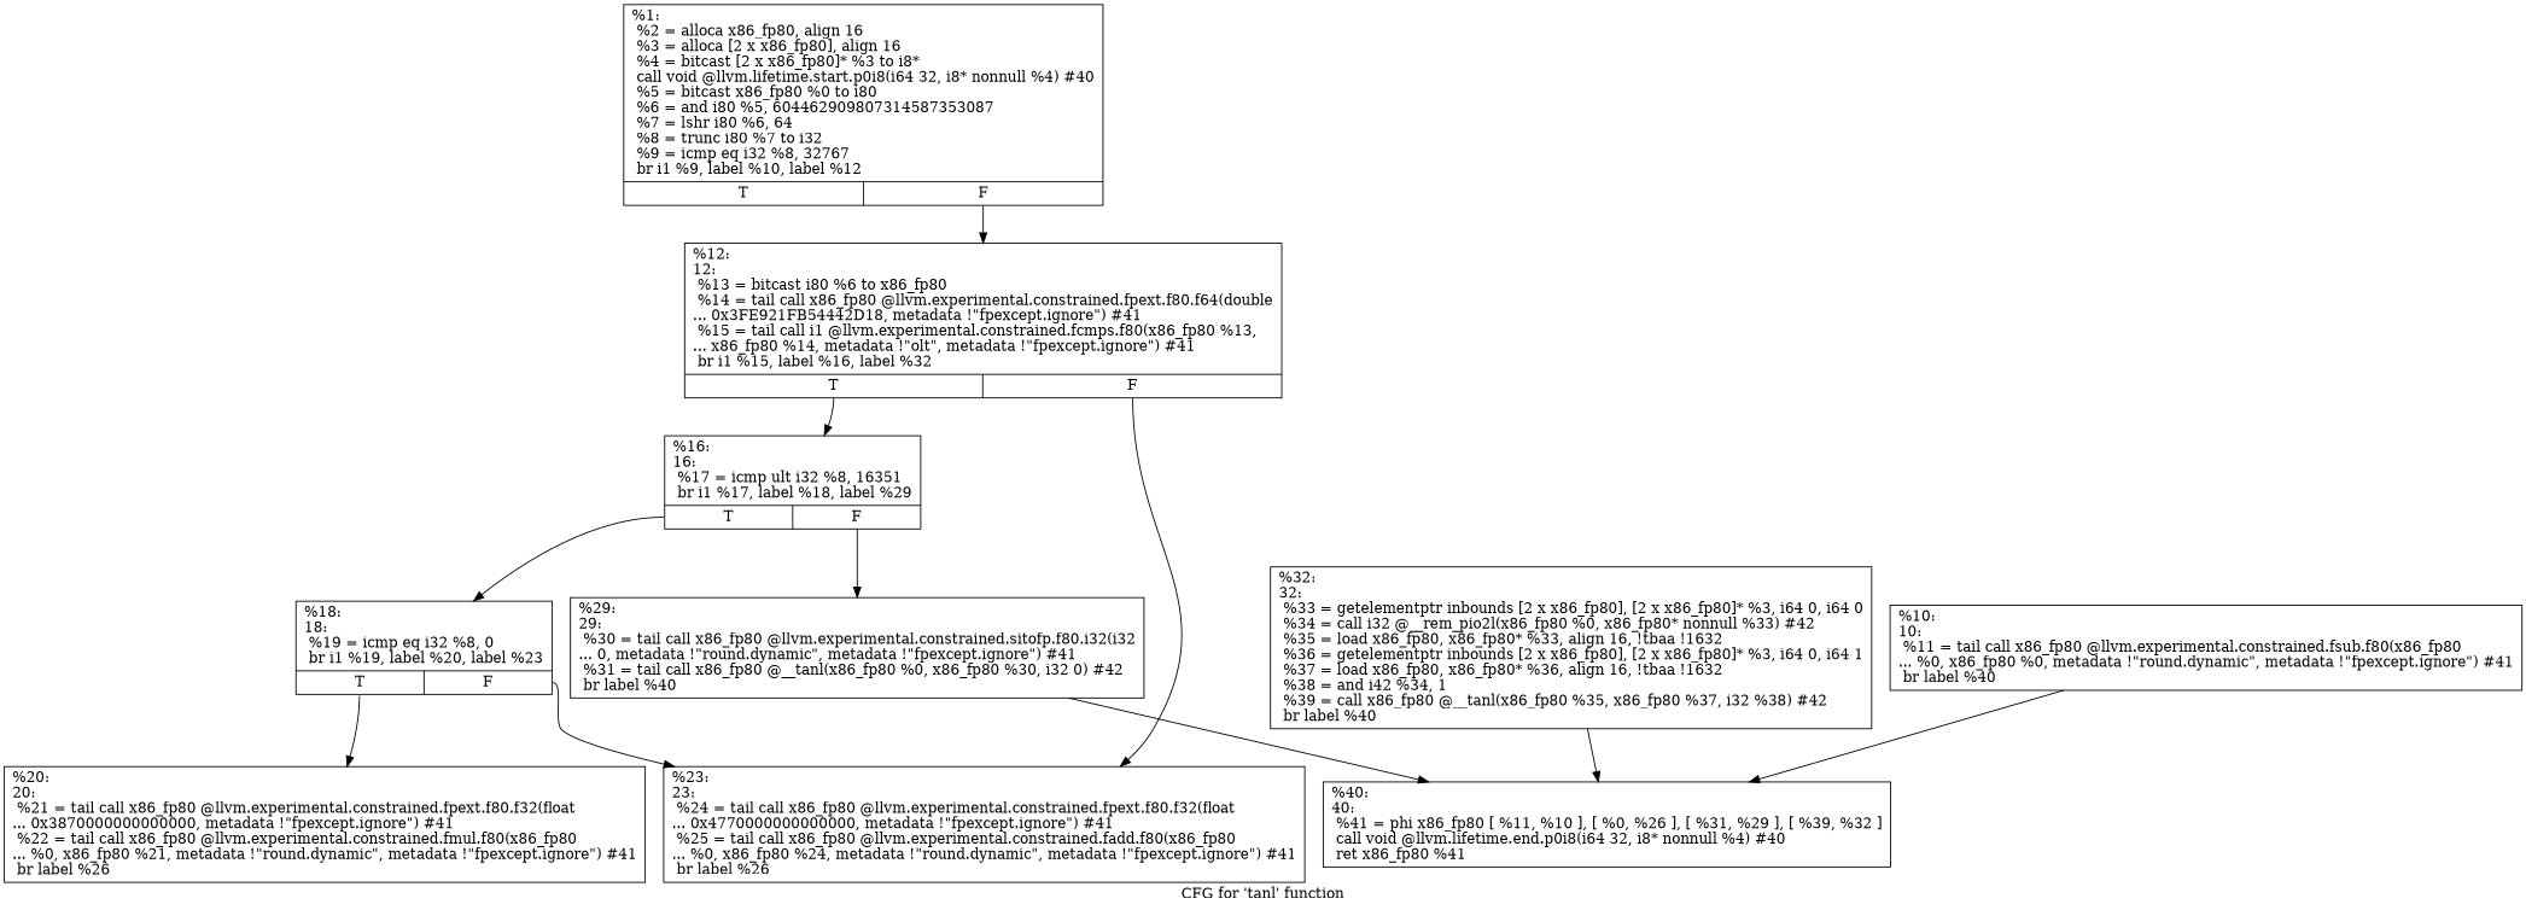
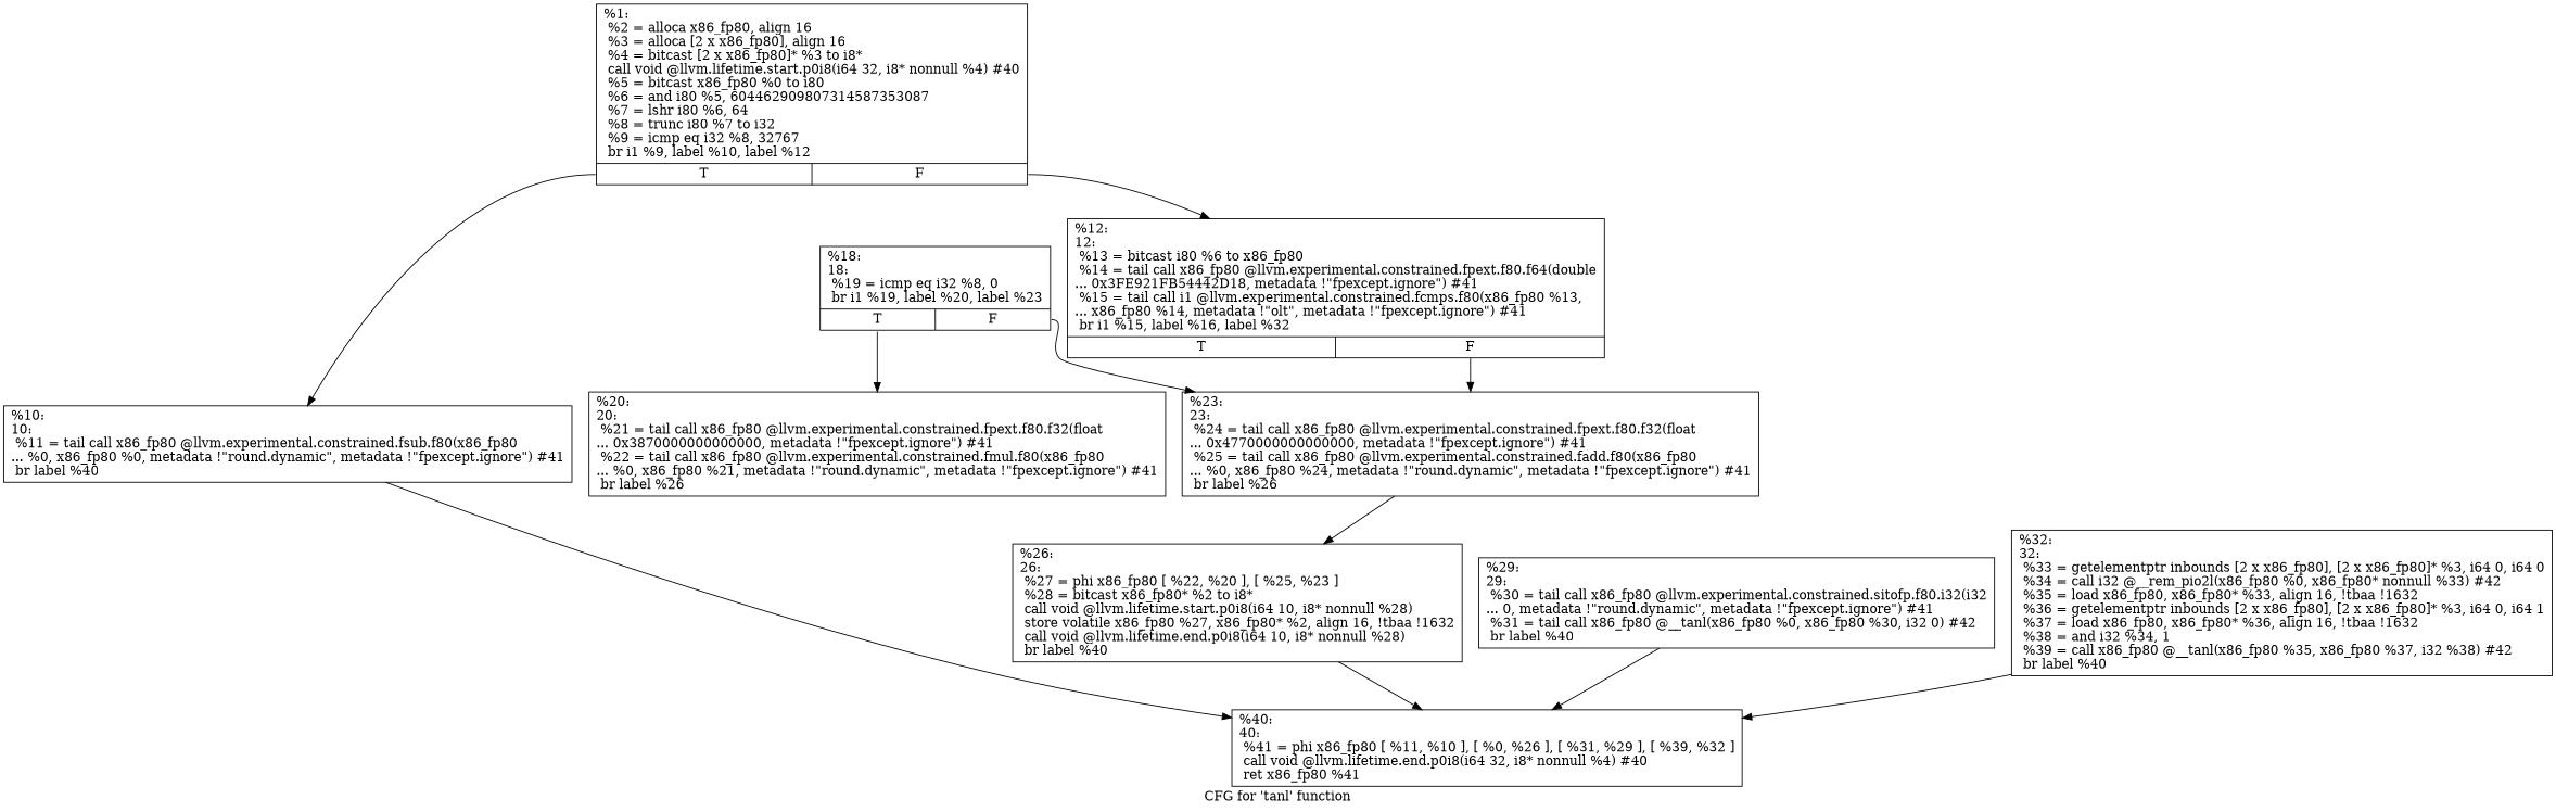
  digraph {
    label="CFG for 'tanl' function"
    node [shape=record]
    n1 [label="{%1:\l  %2 = alloca x86_fp80, align 16\l  %3 = alloca [2 x x86_fp80], align 16\l  %4 = bitcast [2 x x86_fp80]* %3 to i8*\l  call void @llvm.lifetime.start.p0i8(i64 32, i8* nonnull %4) #40\l  %5 = bitcast x86_fp80 %0 to i80\l  %6 = and i80 %5, 604462909807314587353087\l  %7 = lshr i80 %6, 64\l  %8 = trunc i80 %7 to i32\l  %9 = icmp eq i32 %8, 32767\l  br i1 %9, label %10, label %12\l|{<s0>T|<s1>F}}"]
    n2 [label="{%10:\l10:                                               \l  %11 = tail call x86_fp80 @llvm.experimental.constrained.fsub.f80(x86_fp80\l... %0, x86_fp80 %0, metadata !\"round.dynamic\", metadata !\"fpexcept.ignore\") #41\l  br label %40\l}"]
    n3 [label="{%12:\l12:                                               \l  %13 = bitcast i80 %6 to x86_fp80\l  %14 = tail call x86_fp80 @llvm.experimental.constrained.fpext.f80.f64(double\l... 0x3FE921FB54442D18, metadata !\"fpexcept.ignore\") #41\l  %15 = tail call i1 @llvm.experimental.constrained.fcmps.f80(x86_fp80 %13,\l... x86_fp80 %14, metadata !\"olt\", metadata !\"fpexcept.ignore\") #41\l  br i1 %15, label %16, label %32\l|{<s0>T|<s1>F}}"]
    n4 [label="{%40:\l40:                                               \l  %41 = phi x86_fp80 [ %11, %10 ], [ %0, %26 ], [ %31, %29 ], [ %39, %32 ]\l  call void @llvm.lifetime.end.p0i8(i64 32, i8* nonnull %4) #40\l  ret x86_fp80 %41\l}"]
-   n5 [label="{%16:\l16:                                               \l  %17 = icmp ult i32 %8, 16351\l  br i1 %17, label %18, label %29\l|{<s0>T|<s1>F}}"]
    n6 [label="{%23:\l23:                                               \l  %24 = tail call x86_fp80 @llvm.experimental.constrained.fpext.f80.f32(float\l... 0x4770000000000000, metadata !\"fpexcept.ignore\") #41\l  %25 = tail call x86_fp80 @llvm.experimental.constrained.fadd.f80(x86_fp80\l... %0, x86_fp80 %24, metadata !\"round.dynamic\", metadata !\"fpexcept.ignore\") #41\l  br label %26\l}"]
    n7 [label="{%18:\l18:                                               \l  %19 = icmp eq i32 %8, 0\l  br i1 %19, label %20, label %23\l|{<s0>T|<s1>F}}"]
    n8 [label="{%29:\l29:                                               \l  %30 = tail call x86_fp80 @llvm.experimental.constrained.sitofp.f80.i32(i32\l... 0, metadata !\"round.dynamic\", metadata !\"fpexcept.ignore\") #41\l  %31 = tail call x86_fp80 @__tanl(x86_fp80 %0, x86_fp80 %30, i32 0) #42\l  br label %40\l}"]
-   n9 [label="{%32:\l32:                                               \l  %33 = getelementptr inbounds [2 x x86_fp80], [2 x x86_fp80]* %3, i64 0, i64 0\l  %34 = call i32 @__rem_pio2l(x86_fp80 %0, x86_fp80* nonnull %33) #42\l  %35 = load x86_fp80, x86_fp80* %33, align 16, !tbaa !1632\l  %36 = getelementptr inbounds [2 x x86_fp80], [2 x x86_fp80]* %3, i64 0, i64 1\l  %37 = load x86_fp80, x86_fp80* %36, align 16, !tbaa !1632\l  %38 = and i42 %34, 1\l  %39 = call x86_fp80 @__tanl(x86_fp80 %35, x86_fp80 %37, i32 %38) #42\l  br label %40\l}"]
+   n9 [label="{%32:\l32:                                               \l  %33 = getelementptr inbounds [2 x x86_fp80], [2 x x86_fp80]* %3, i64 0, i64 0\l  %34 = call i32 @__rem_pio2l(x86_fp80 %0, x86_fp80* nonnull %33) #42\l  %35 = load x86_fp80, x86_fp80* %33, align 16, !tbaa !1632\l  %36 = getelementptr inbounds [2 x x86_fp80], [2 x x86_fp80]* %3, i64 0, i64 1\l  %37 = load x86_fp80, x86_fp80* %36, align 16, !tbaa !1632\l  %38 = and i32 %34, 1\l  %39 = call x86_fp80 @__tanl(x86_fp80 %35, x86_fp80 %37, i32 %38) #42\l  br label %40\l}"]
    n10 [label="{%20:\l20:                                               \l  %21 = tail call x86_fp80 @llvm.experimental.constrained.fpext.f80.f32(float\l... 0x3870000000000000, metadata !\"fpexcept.ignore\") #41\l  %22 = tail call x86_fp80 @llvm.experimental.constrained.fmul.f80(x86_fp80\l... %0, x86_fp80 %21, metadata !\"round.dynamic\", metadata !\"fpexcept.ignore\") #41\l  br label %26\l}"]
+   n11 [label="{%26:\l26:                                               \l  %27 = phi x86_fp80 [ %22, %20 ], [ %25, %23 ]\l  %28 = bitcast x86_fp80* %2 to i8*\l  call void @llvm.lifetime.start.p0i8(i64 10, i8* nonnull %28)\l  store volatile x86_fp80 %27, x86_fp80* %2, align 16, !tbaa !1632\l  call void @llvm.lifetime.end.p0i8(i64 10, i8* nonnull %28)\l  br label %40\l}"]
+   n1 -> n2 [tailport=s0]
    n1 -> n3 [tailport=s1]
    n2 -> n4
-   n3 -> n5 [tailport=s0]
    n3 -> n6 [tailport=s1]
-   n5 -> n7 [tailport=s0]
-   n5 -> n8 [tailport=s1]
+   n6 -> n11
    n7 -> n6 [tailport=s1]
    n7 -> n10 [tailport=s0]
    n8 -> n4
    n9 -> n4
+   n11 -> n4
  }
